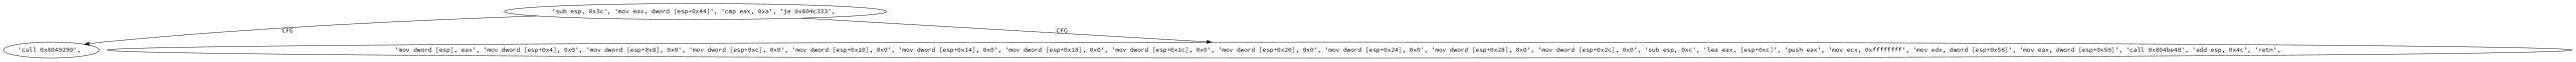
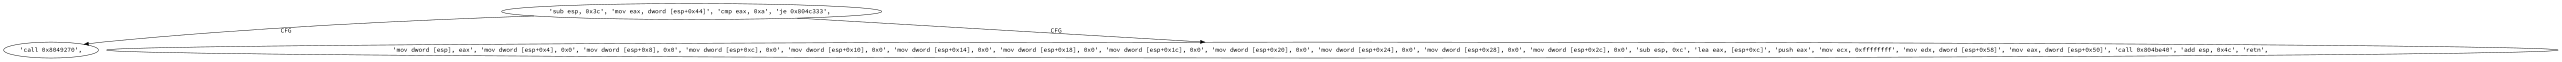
  digraph {
    fontname="Source Code Pro"
    node [fontname="Source Code Pro"]
    edge [fontname="Source Code Pro"]
    n1 [label="'sub esp, 0x3c', 'mov eax, dword [esp+0x44]', 'cmp eax, 0xa', 'je 0x804c333', "]
-   n2 [label="'call 0x8049290', "]
+   n2 [label="'call 0x8049270',"]
    n3 [label="'mov dword [esp], eax', 'mov dword [esp+0x4], 0x0', 'mov dword [esp+0x8], 0x0', 'mov dword [esp+0xc], 0x0', 'mov dword [esp+0x10], 0x0', 'mov dword [esp+0x14], 0x0', 'mov dword [esp+0x18], 0x0', 'mov dword [esp+0x1c], 0x0', 'mov dword [esp+0x20], 0x0', 'mov dword [esp+0x24], 0x0', 'mov dword [esp+0x28], 0x0', 'mov dword [esp+0x2c], 0x0', 'sub esp, 0xc', 'lea eax, [esp+0xc]', 'push eax', 'mov ecx, 0xffffffff', 'mov edx, dword [esp+0x58]', 'mov eax, dword [esp+0x50]', 'call 0x804be40', 'add esp, 0x4c', 'retn', "]
    n1 -> n2 [label=CFG]
    n1 -> n3 [label=CFG]
  }
